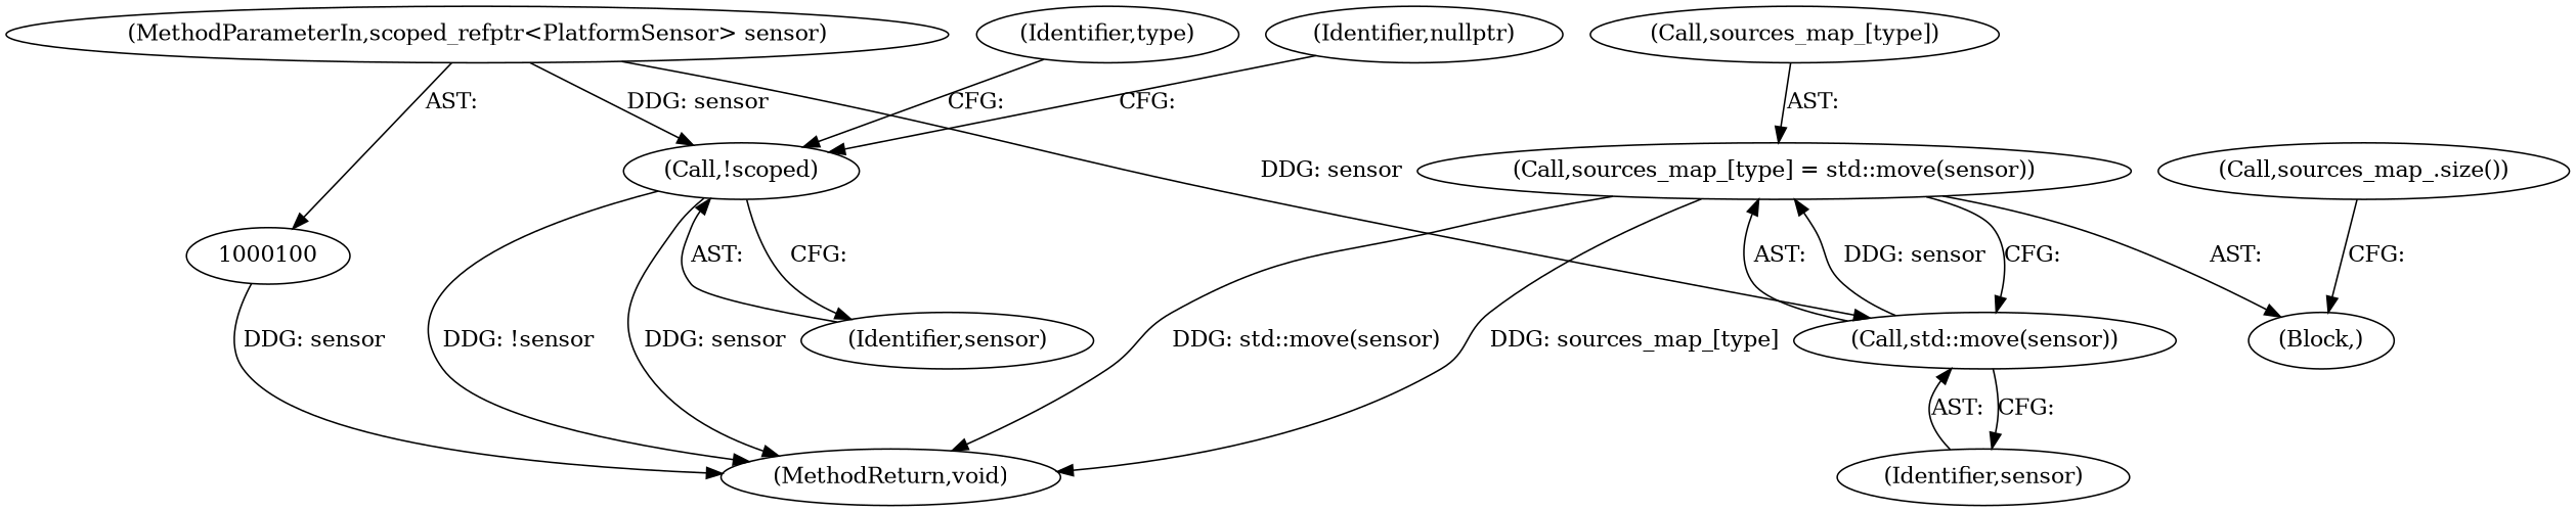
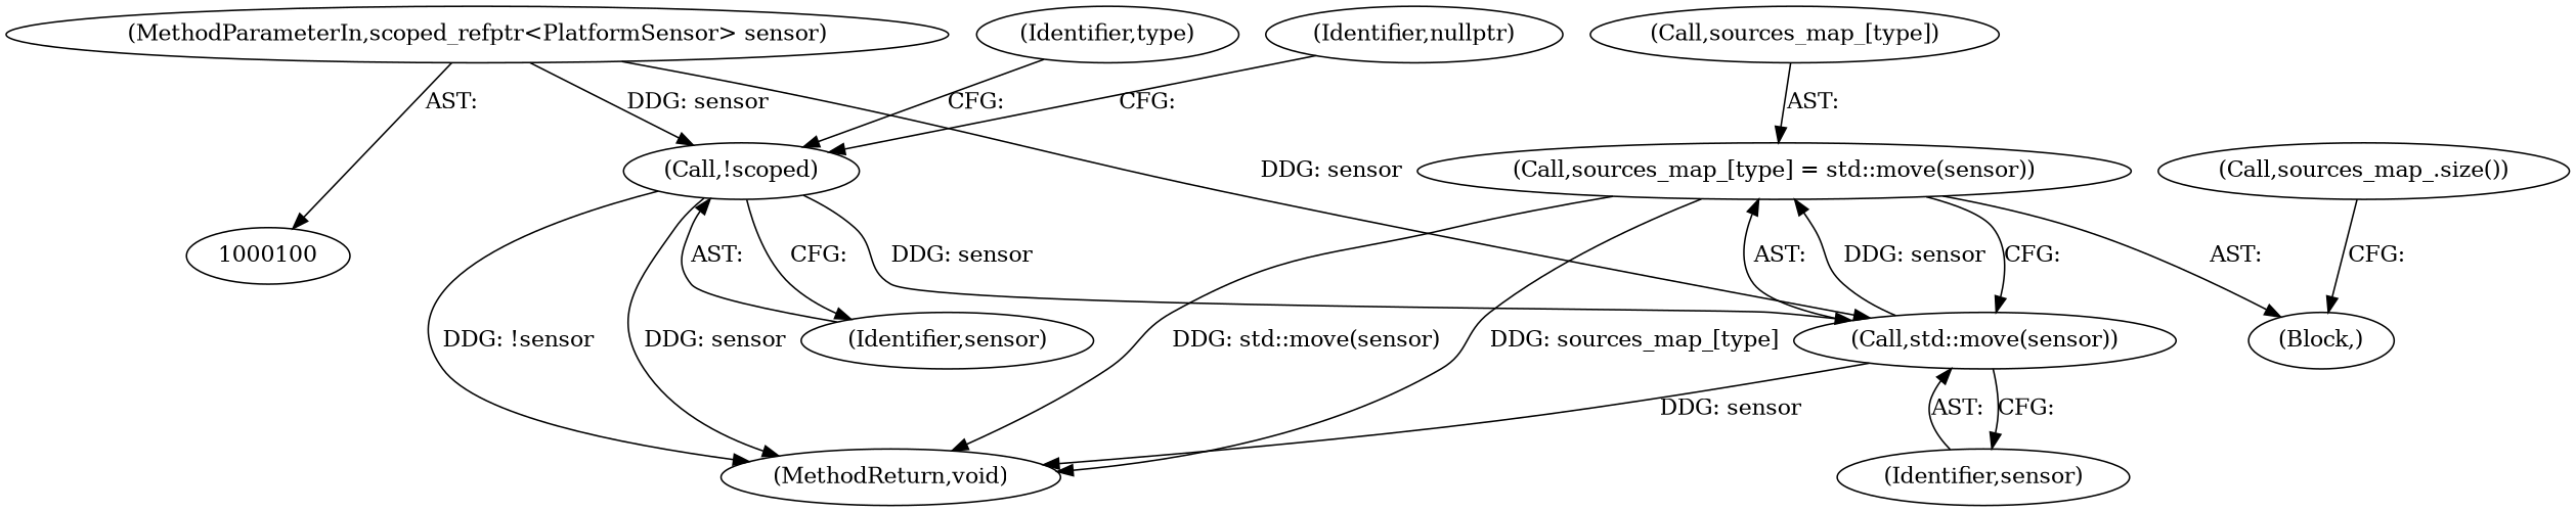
  digraph {
    n1 [label="(Call,sources_map_[type] = std::move(sensor))"]
    n2 [label="(Call,std::move(sensor))"]
    n3 [label="(MethodReturn,void)"]
    n4 [label="(Block,)"]
    n5 [label="(Identifier,sensor)"]
    n6 [label="(Call,!scoped)"]
    n7 [label="(Identifier,sensor)"]
    n8 [label="(MethodParameterIn,scoped_refptr<PlatformSensor> sensor)"]
    1000100
    n10 [label="(Identifier,type)"]
    n11 [label="(Call,sources_map_.size())"]
    n12 [label="(Identifier,nullptr)"]
    n13 [label="(Call,sources_map_[type])"]
    n1 -> n2 [label="CFG: "]
    n1 -> n3 [label="DDG: std::move(sensor)"]
    n1 -> n3 [label="DDG: sources_map_[type]"]
    n1 -> n4 [label="AST: "]
    n2 -> n1 [label="AST: "]
    n2 -> n1 [label="DDG: sensor"]
-   1000100 -> n3 [label="DDG: sensor"]
+   n2 -> n3 [label="DDG: sensor"]
    n2 -> n5 [label="CFG: "]
    n5 -> n2 [label="AST: "]
+   n6 -> n2 [label="DDG: sensor"]
    n6 -> n3 [label="DDG: !sensor"]
    n6 -> n3 [label="DDG: sensor"]
    n6 -> n7 [label="CFG: "]
    n7 -> n6 [label="AST: "]
    n8 -> n2 [label="DDG: sensor"]
    n8 -> n6 [label="DDG: sensor"]
    n8 -> 1000100 [label="AST: "]
    n10 -> n6 [label="CFG: "]
    n11 -> n4 [label="CFG: "]
    n12 -> n6 [label="CFG: "]
    n13 -> n1 [label="AST: "]
  }
